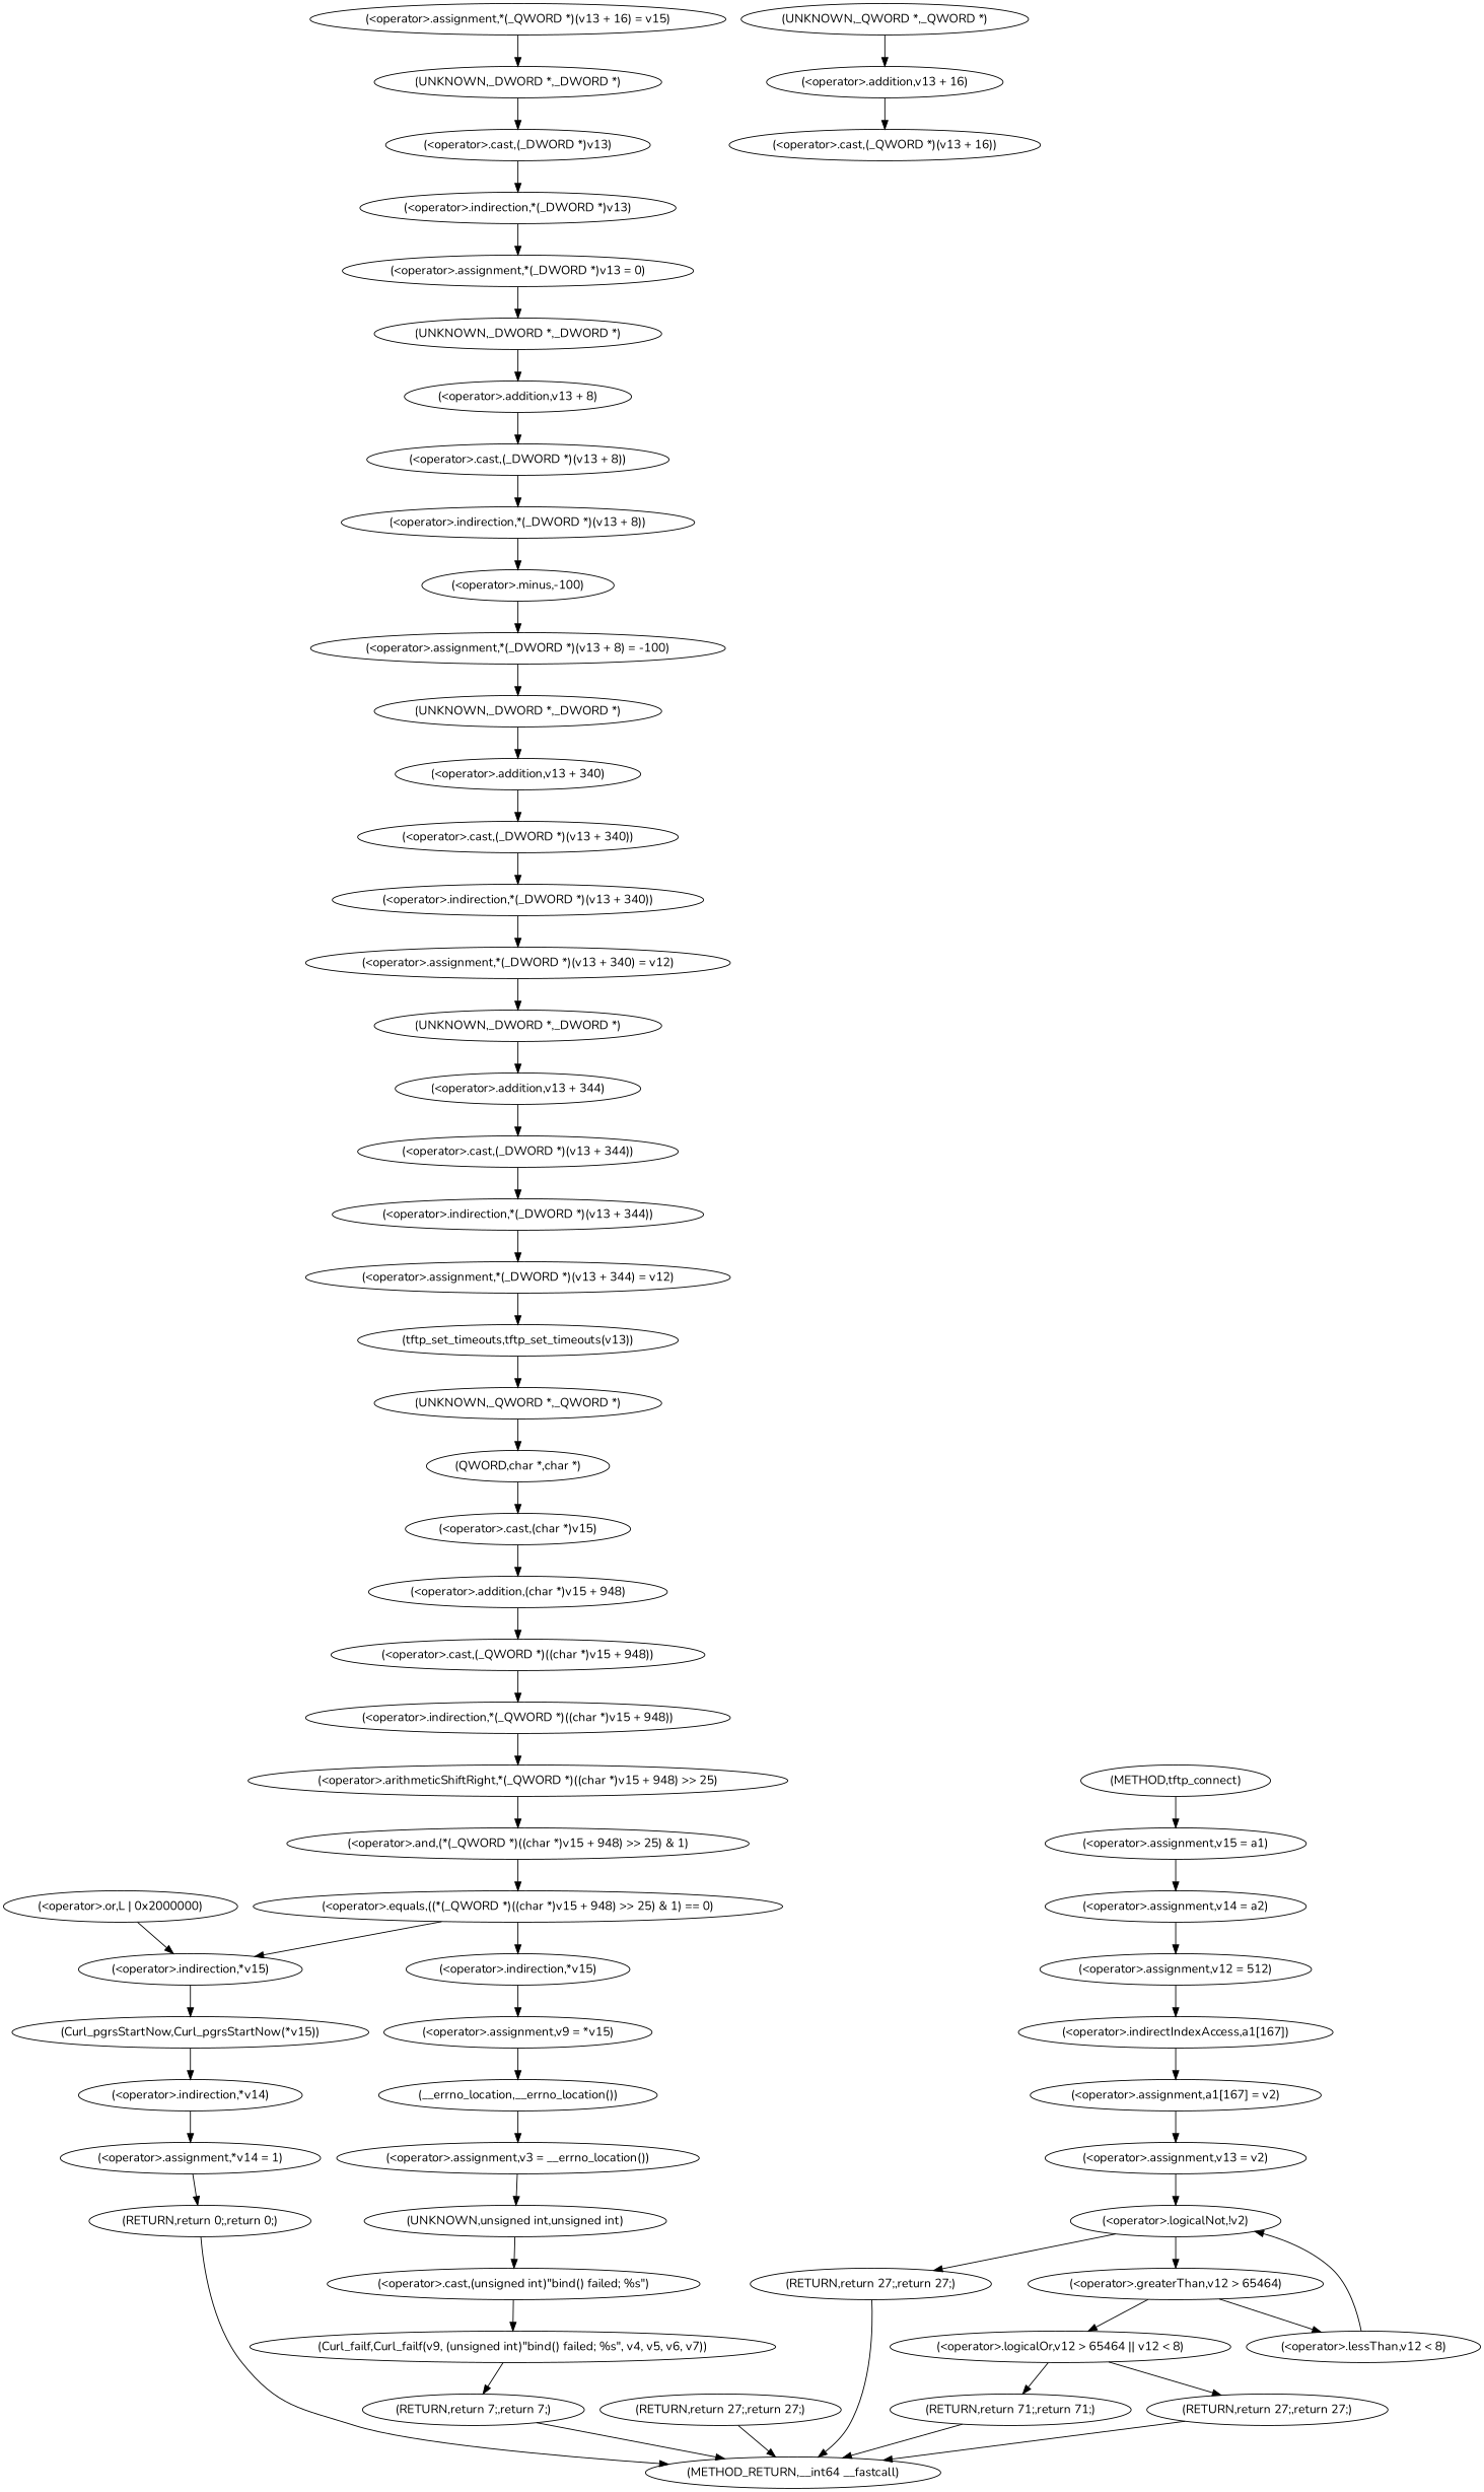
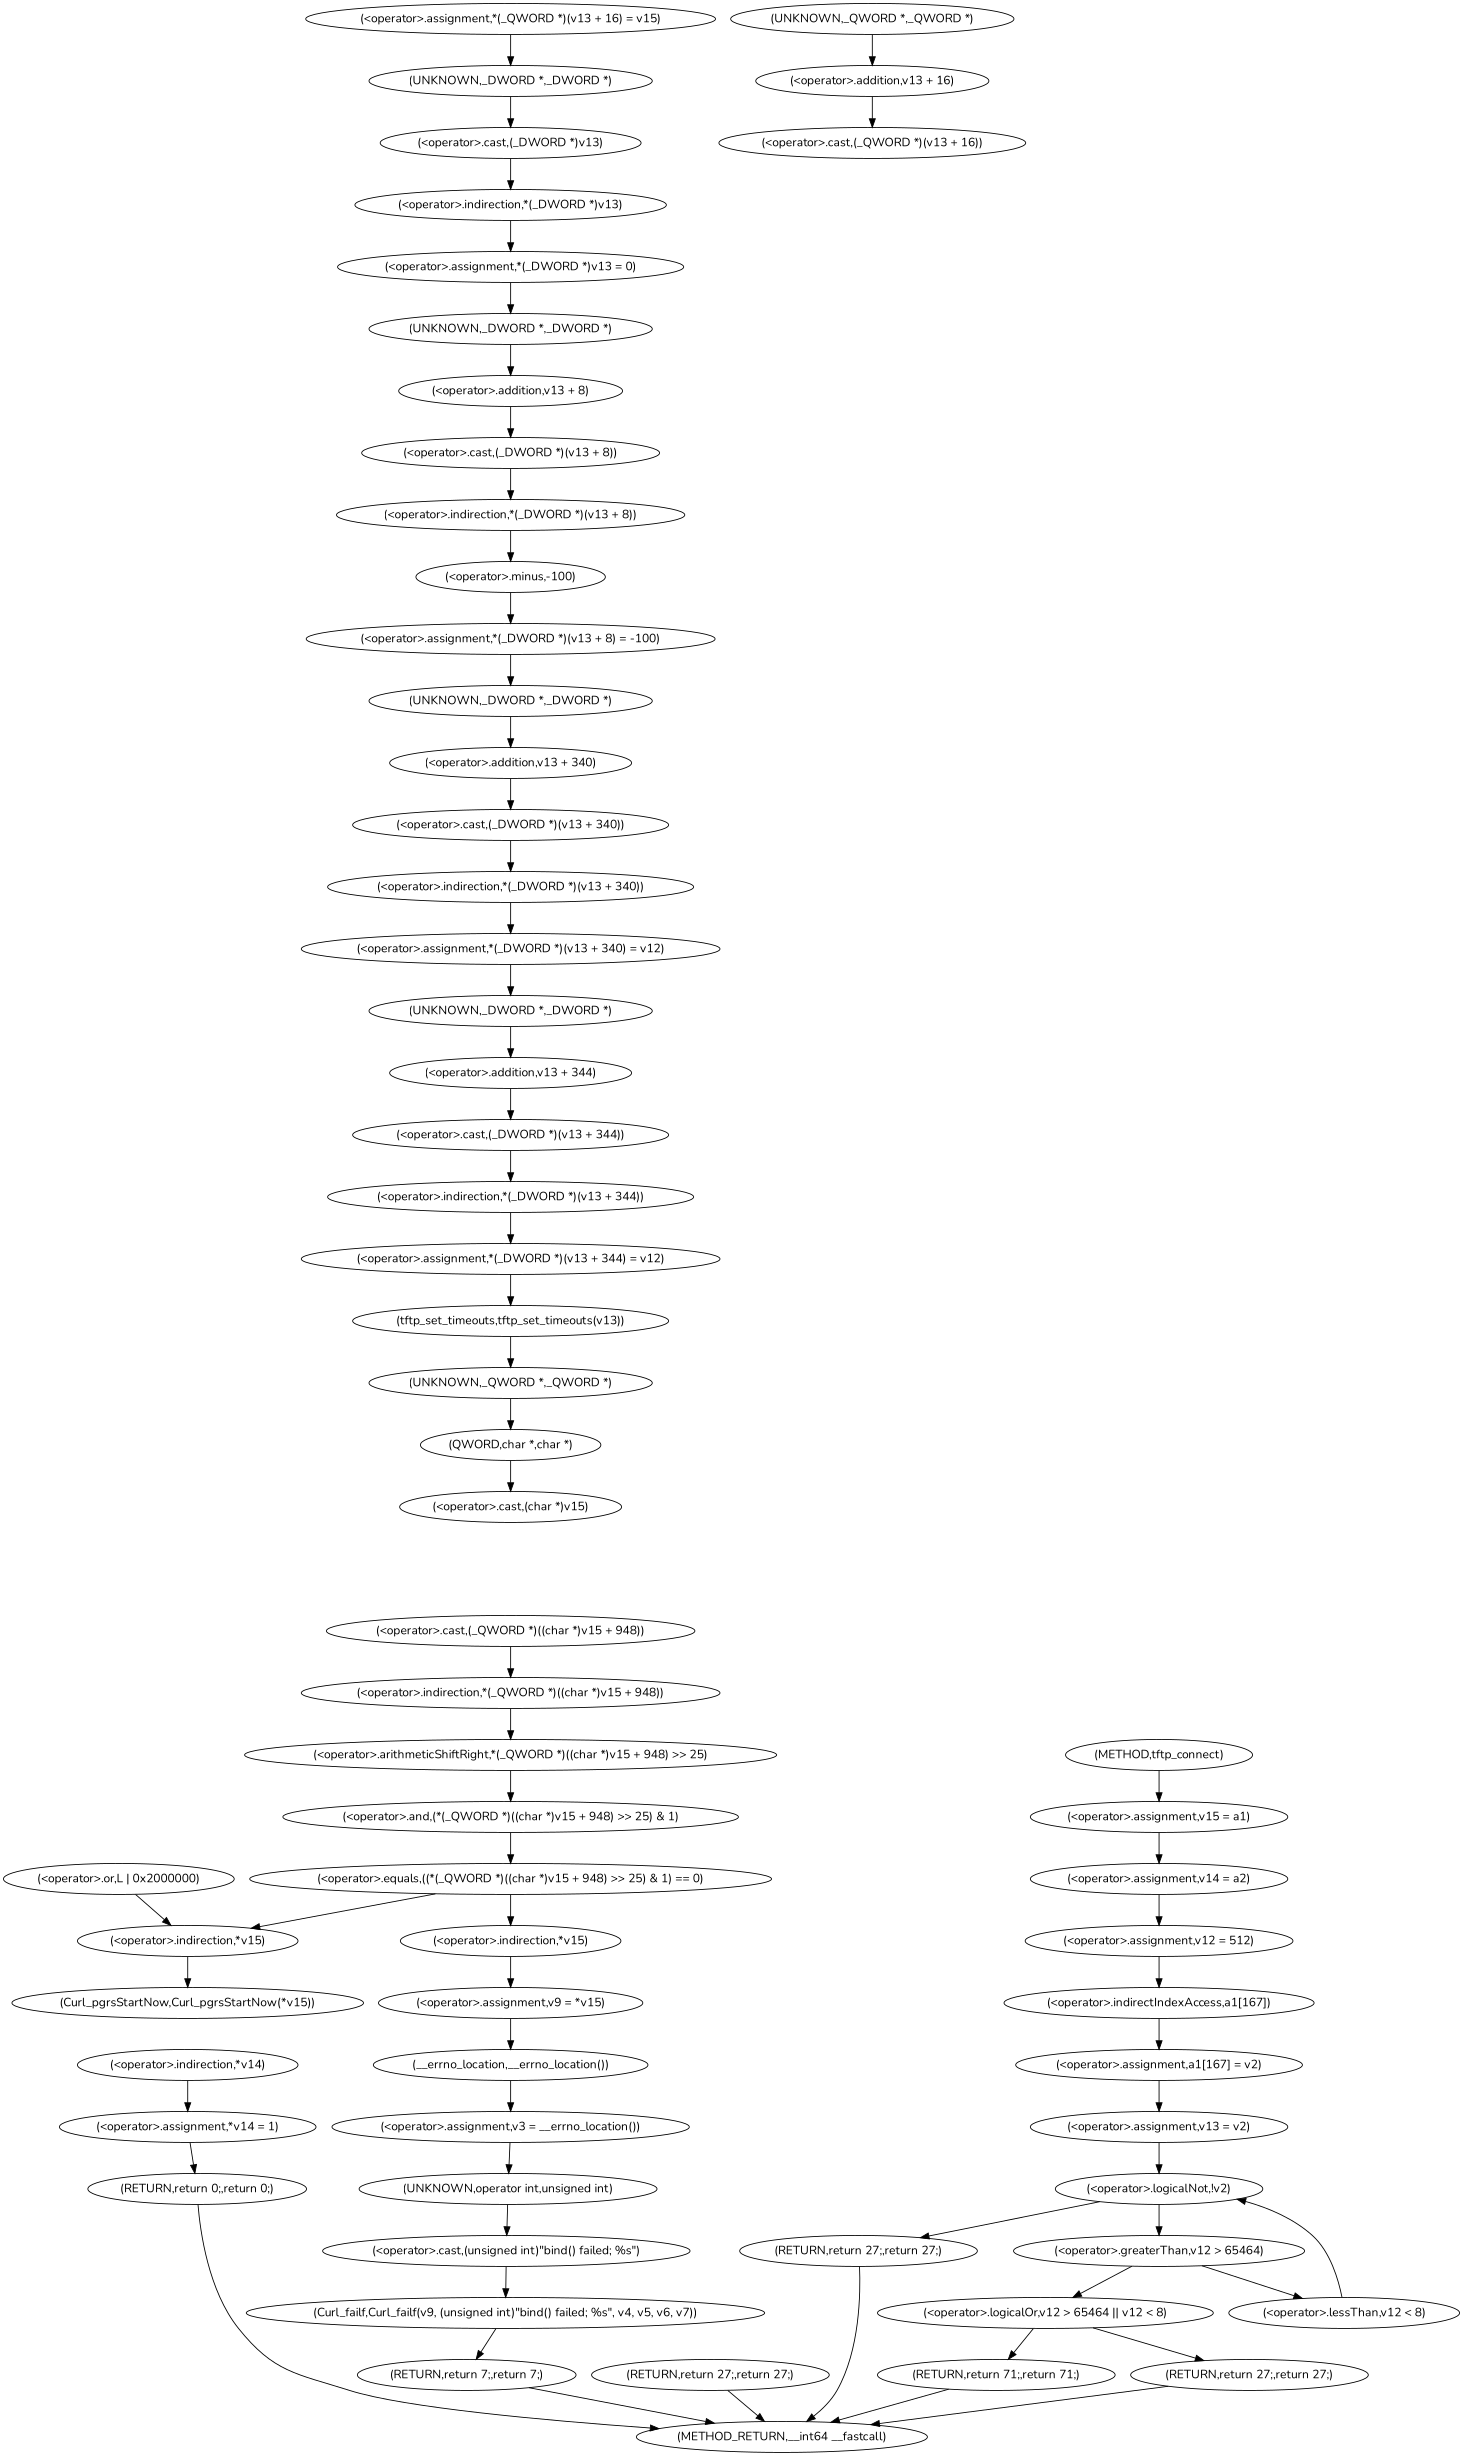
  digraph {
    fontname=Nunito
    node [fontname=Nunito]
    edge [fontname=Nunito]
    n1 [label="(<operator>.assignment,v15 = a1)"]
    n2 [label="(<operator>.assignment,v14 = a2)"]
    n3 [label="(<operator>.assignment,v12 = 512)"]
    n4 [label="(<operator>.indirectIndexAccess,a1[167])"]
    n5 [label="(<operator>.assignment,a1[167] = v2)"]
    n6 [label="(<operator>.assignment,v13 = v2)"]
    n7 [label="(<operator>.logicalNot,!v2)"]
    n8 [label="(RETURN,return 27;,return 27;)"]
    n9 [label="(<operator>.greaterThan,v12 > 65464)"]
    n10 [label="(METHOD_RETURN,__int64 __fastcall)"]
    n11 [label="(<operator>.logicalOr,v12 > 65464 || v12 < 8)"]
    n12 [label="(<operator>.lessThan,v12 < 8)"]
    n13 [label="(RETURN,return 71;,return 71;)"]
    n14 [label="(RETURN,return 27;,return 27;)"]
    n15 [label="(<operator>.assignment,*(_QWORD *)(v13 + 16) = v15)"]
    n16 [label="(UNKNOWN,_DWORD *,_DWORD *)"]
    n17 [label="(<operator>.cast,(_DWORD *)v13)"]
    n18 [label="(<operator>.cast,(_QWORD *)(v13 + 16))"]
    n19 [label="(UNKNOWN,_QWORD *,_QWORD *)"]
    n20 [label="(<operator>.addition,v13 + 16)"]
    n21 [label="(<operator>.assignment,*(_DWORD *)v13 = 0)"]
    n22 [label="(UNKNOWN,_DWORD *,_DWORD *)"]
    n23 [label="(<operator>.addition,v13 + 8)"]
    n24 [label="(<operator>.indirection,*(_DWORD *)v13)"]
    n25 [label="(<operator>.assignment,*(_DWORD *)(v13 + 8) = -100)"]
    n26 [label="(UNKNOWN,_DWORD *,_DWORD *)"]
    n27 [label="(<operator>.addition,v13 + 340)"]
    n28 [label="(<operator>.indirection,*(_DWORD *)(v13 + 8))"]
    n29 [label="(<operator>.minus,-100)"]
    n30 [label="(<operator>.cast,(_DWORD *)(v13 + 8))"]
    n31 [label="(<operator>.assignment,*(_DWORD *)(v13 + 340) = v12)"]
    n32 [label="(UNKNOWN,_DWORD *,_DWORD *)"]
    n33 [label="(<operator>.addition,v13 + 344)"]
    n34 [label="(<operator>.indirection,*(_DWORD *)(v13 + 340))"]
    n35 [label="(<operator>.cast,(_DWORD *)(v13 + 340))"]
    n36 [label="(<operator>.assignment,*(_DWORD *)(v13 + 344) = v12)"]
    n37 [label="(tftp_set_timeouts,tftp_set_timeouts(v13))"]
    n38 [label="(UNKNOWN,_QWORD *,_QWORD *)"]
    n39 [label="(<operator>.indirection,*(_DWORD *)(v13 + 344))"]
    n40 [label="(<operator>.cast,(_DWORD *)(v13 + 344))"]
    n41 [label="(QWORD,char *,char *)"]
    n42 [label="(<operator>.equals,((*(_QWORD *)((char *)v15 + 948) >> 25) & 1) == 0)"]
    n43 [label="(<operator>.indirection,*v15)"]
    n44 [label="(<operator>.indirection,*v15)"]
    n45 [label="(<operator>.assignment,v9 = *v15)"]
    n46 [label="(Curl_pgrsStartNow,Curl_pgrsStartNow(*v15))"]
    n47 [label="(<operator>.and,(*(_QWORD *)((char *)v15 + 948) >> 25) & 1)"]
    n48 [label="(<operator>.arithmeticShiftRight,*(_QWORD *)((char *)v15 + 948) >> 25)"]
    n49 [label="(<operator>.indirection,*(_QWORD *)((char *)v15 + 948))"]
    n50 [label="(<operator>.cast,(_QWORD *)((char *)v15 + 948))"]
    n51 [label="(<operator>.cast,(char *)v15)"]
-   n52 [label="(<operator>.addition,(char *)v15 + 948)"]
    n53 [label="(__errno_location,__errno_location())"]
    n54 [label="(<operator>.assignment,v3 = __errno_location())"]
-   n55 [label="(UNKNOWN,unsigned int,unsigned int)"]
+   n55 [label="(UNKNOWN,operator int,unsigned int)"]
    n56 [label="(<operator>.cast,(unsigned int)\"bind() failed; %s\")"]
    n57 [label="(Curl_failf,Curl_failf(v9, (unsigned int)\"bind() failed; %s\", v4, v5, v6, v7))"]
    n58 [label="(RETURN,return 7;,return 7;)"]
    n59 [label="(<operator>.or,L | 0x2000000)"]
    n60 [label="(<operator>.indirection,*v14)"]
    n61 [label="(<operator>.assignment,*v14 = 1)"]
    n62 [label="(RETURN,return 0;,return 0;)"]
    n63 [label="(RETURN,return 27;,return 27;)"]
    n64 [label="(METHOD,tftp_connect)"]
    n1 -> n2
    n2 -> n3
    n3 -> n4
    n4 -> n5
    n5 -> n6
    n6 -> n7
    n7 -> n8
    n7 -> n9
    n8 -> n10
    n9 -> n11
    n9 -> n12
    n11 -> n13
    n11 -> n14
    n12 -> n7
    n13 -> n10
    n14 -> n10
    n15 -> n16
    n16 -> n17
    n17 -> n24
    n19 -> n20
    n20 -> n18
    n21 -> n22
    n22 -> n23
    n23 -> n30
    n24 -> n21
    n25 -> n26
    n26 -> n27
    n27 -> n35
    n28 -> n29
    n29 -> n25
    n30 -> n28
    n31 -> n32
    n32 -> n33
    n33 -> n40
    n34 -> n31
    n35 -> n34
    n36 -> n37
    n37 -> n38
    n38 -> n41
    n39 -> n36
    n40 -> n39
    n41 -> n51
    n42 -> n43
    n42 -> n44
    n43 -> n45
    n44 -> n46
    n45 -> n53
-   n46 -> n60
    n47 -> n42
    n48 -> n47
    n49 -> n48
    n50 -> n49
-   n51 -> n52
-   n52 -> n50
    n53 -> n54
    n54 -> n55
    n55 -> n56
    n56 -> n57
    n57 -> n58
    n58 -> n10
    n59 -> n44
    n60 -> n61
    n61 -> n62
    n62 -> n10
    n63 -> n10
    n64 -> n1
  }
